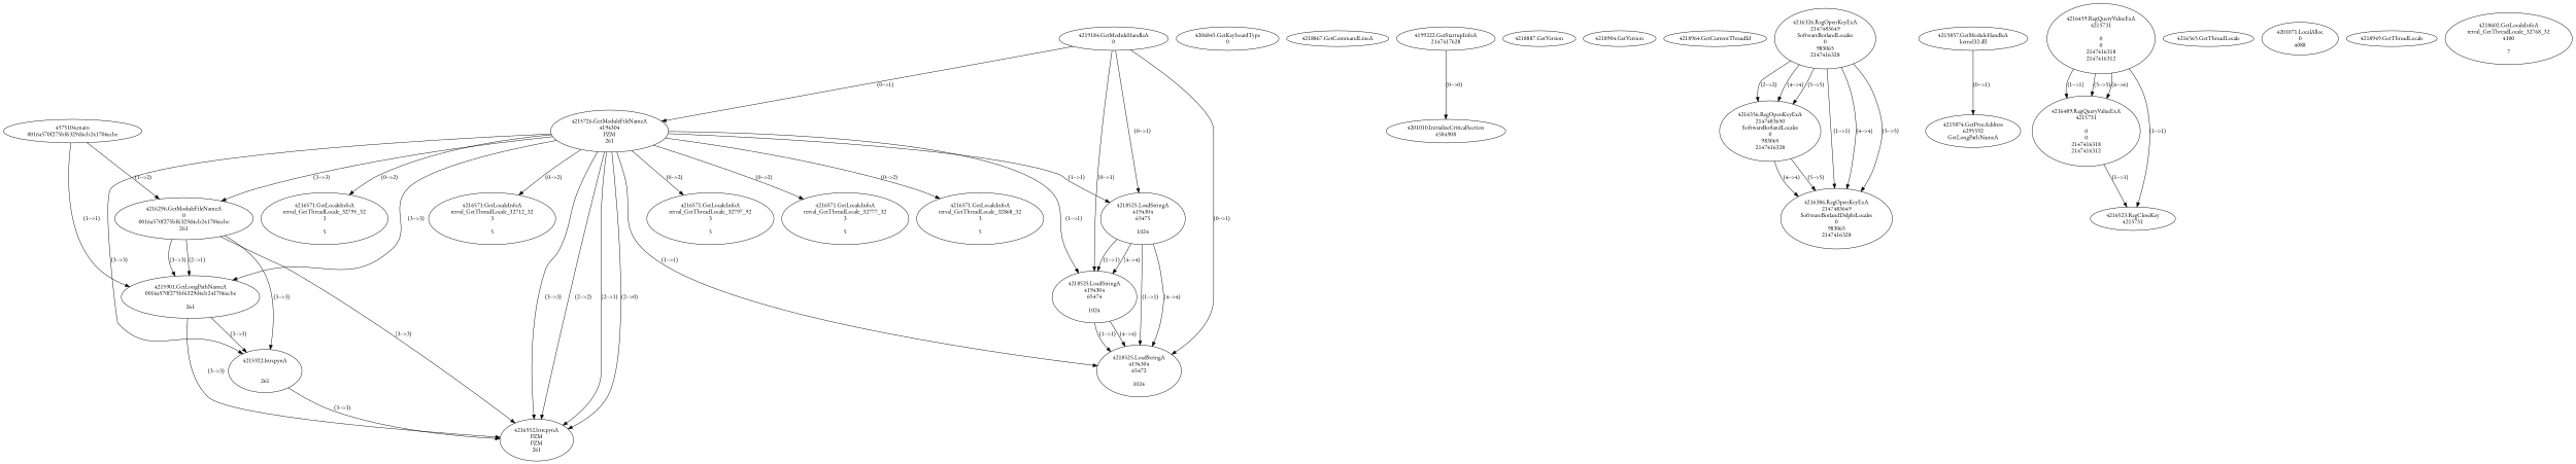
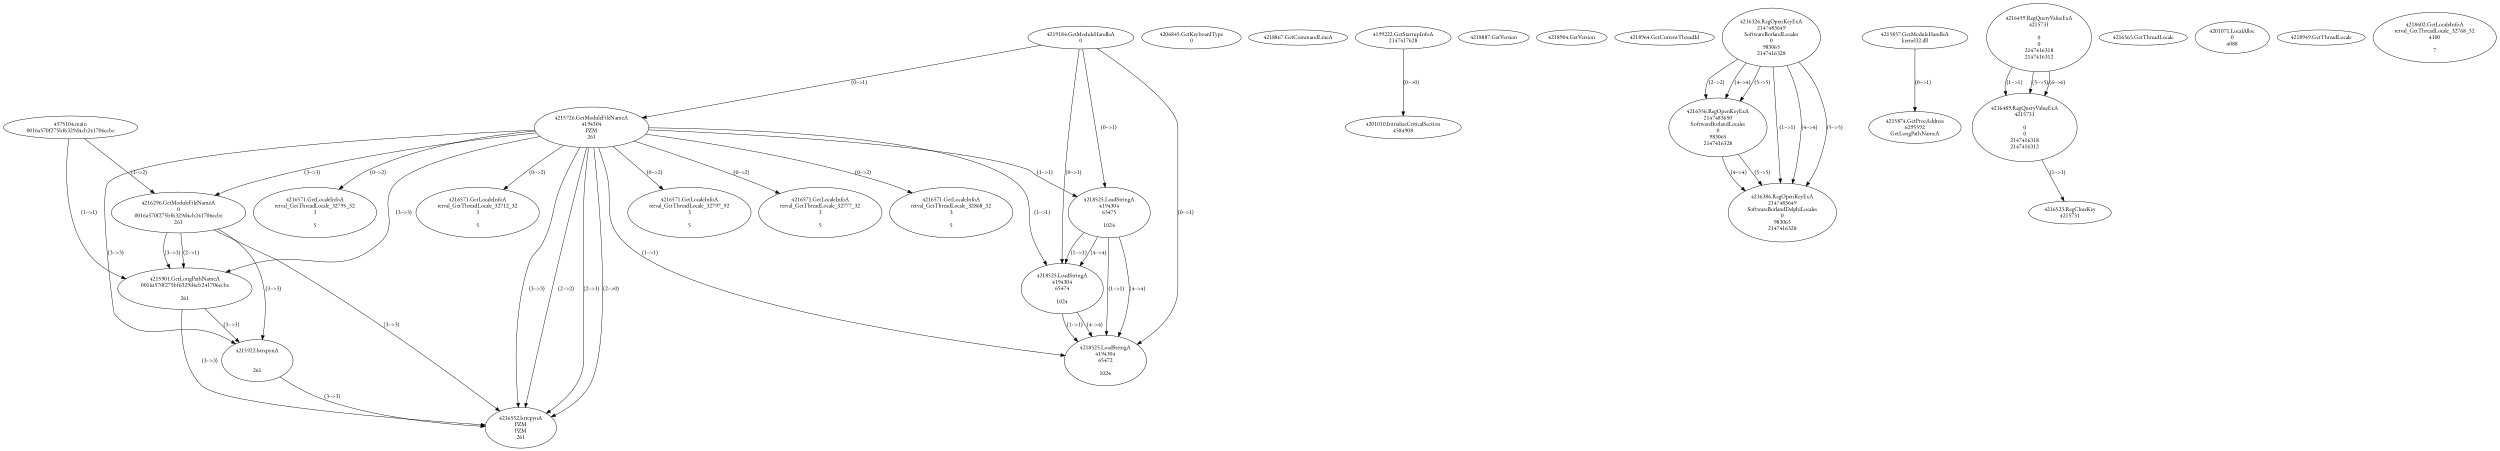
  digraph {
    fontname="EB Garamond"
    node [fontname="EB Garamond"]
    edge [fontname="EB Garamond"]
    n1 [label="4575104.main\n0016a570f275bf6329d4cb241706ecbe"]
    n2 [label="4216296.GetModuleFileNameA\n0\n0016a570f275bf6329d4cb241706ecbe\n261"]
    n3 [label="4215901.GetLongPathNameA\n0016a570f275bf6329d4cb241706ecbe\n\n261"]
    n4 [label="4215922.lstrcpynA\n\n\n261"]
    n5 [label="4216552.lstrcpynA\nPZM\nPZM\n261"]
    n6 [label="4219184.GetModuleHandleA\n0"]
    n7 [label="4215726.GetModuleFileNameA\n4194304\nPZM\n261"]
    n8 [label="4218525.LoadStringA\n4194304\n65475\n\n1024"]
    n9 [label="4218525.LoadStringA\n4194304\n65474\n\n1024"]
    n10 [label="4218525.LoadStringA\n4194304\n65472\n\n1024"]
    n11 [label="4216571.GetLocaleInfoA\nretval_GetThreadLocale_32797_92\n3\n\n5"]
    n12 [label="4216571.GetLocaleInfoA\nretval_GetThreadLocale_32777_32\n3\n\n5"]
    n13 [label="4216571.GetLocaleInfoA\nretval_GetThreadLocale_32868_32\n3\n\n5"]
    n14 [label="4216571.GetLocaleInfoA\nretval_GetThreadLocale_32795_32\n3\n\n5"]
    n15 [label="4216571.GetLocaleInfoA\nretval_GetThreadLocale_32712_32\n3\n\n5"]
    n16 [label="4206845.GetKeyboardType\n0"]
    n17 [label="4218867.GetCommandLineA\n"]
    n18 [label="4199222.GetStartupInfoA\n2147417628"]
    n19 [label="4201010.InitializeCriticalSection\n4584908"]
    n20 [label="4218887.GetVersion\n"]
    n21 [label="4218904.GetVersion\n"]
    n22 [label="4218964.GetCurrentThreadId\n"]
    n23 [label="4216326.RegOpenKeyExA\n2147483649\nSoftware\Borland\Locales\n0\n983065\n2147416328"]
    n24 [label="4216356.RegOpenKeyExA\n2147483650\nSoftware\Borland\Locales\n0\n983065\n2147416328"]
    n25 [label="4216386.RegOpenKeyExA\n2147483649\nSoftware\Borland\Delphi\Locales\n0\n983065\n2147416328"]
    n26 [label="4215857.GetModuleHandleA\nkernel32.dll"]
    n27 [label="4215874.GetProcAddress\n6295592\nGetLongPathNameA"]
    n28 [label="4216459.RegQueryValueExA\n4215731\n\n0\n0\n2147416318\n2147416312"]
    n29 [label="4216489.RegQueryValueExA\n4215731\n\n0\n0\n2147416318\n2147416312"]
    n30 [label="4216523.RegCloseKey\n4215731"]
    n31 [label="4216565.GetThreadLocale\n"]
    n32 [label="4201071.LocalAlloc\n0\n4088"]
    n33 [label="4218949.GetThreadLocale\n"]
    n34 [label="4218602.GetLocaleInfoA\nretval_GetThreadLocale_32768_32\n4100\n\n7"]
    n1 -> n2 [label="(1-->2)"]
    n1 -> n3 [label="(1-->1)"]
    n2 -> n3 [label="(2-->1)"]
    n2 -> n3 [label="(3-->3)"]
    n2 -> n4 [label="(3-->3)"]
    n2 -> n5 [label="(3-->3)"]
    n3 -> n4 [label="(3-->3)"]
    n3 -> n5 [label="(3-->3)"]
    n4 -> n5 [label="(3-->3)"]
    n6 -> n7 [label="(0-->1)"]
    n6 -> n8 [label="(0-->1)"]
    n6 -> n9 [label="(0-->1)"]
    n6 -> n10 [label="(0-->1)"]
    n7 -> n2 [label="(3-->3)"]
    n7 -> n3 [label="(3-->3)"]
    n7 -> n4 [label="(3-->3)"]
    n7 -> n5 [label="(2-->1)"]
    n7 -> n5 [label="(2-->2)"]
    n7 -> n5 [label="(3-->3)"]
    n7 -> n5 [label="(2-->0)"]
    n7 -> n8 [label="(1-->1)"]
    n7 -> n9 [label="(1-->1)"]
    n7 -> n10 [label="(1-->1)"]
    n7 -> n11 [label="(0-->2)"]
    n7 -> n12 [label="(0-->2)"]
    n7 -> n13 [label="(0-->2)"]
    n7 -> n14 [label="(0-->2)"]
    n7 -> n15 [label="(0-->2)"]
    n8 -> n9 [label="(1-->1)"]
    n8 -> n9 [label="(4-->4)"]
    n8 -> n10 [label="(1-->1)"]
    n8 -> n10 [label="(4-->4)"]
    n9 -> n10 [label="(1-->1)"]
    n9 -> n10 [label="(4-->4)"]
    n18 -> n19 [label="(0-->0)"]
    n23 -> n24 [label="(2-->2)"]
    n23 -> n24 [label="(4-->4)"]
    n23 -> n24 [label="(5-->5)"]
    n23 -> n25 [label="(1-->1)"]
    n23 -> n25 [label="(4-->4)"]
    n23 -> n25 [label="(5-->5)"]
    n24 -> n25 [label="(4-->4)"]
    n24 -> n25 [label="(5-->5)"]
    n26 -> n27 [label="(0-->1)"]
    n28 -> n29 [label="(1-->1)"]
    n28 -> n29 [label="(5-->5)"]
    n28 -> n29 [label="(6-->6)"]
-   n28 -> n30 [label="(1-->1)"]
    n29 -> n30 [label="(1-->1)"]
  }
